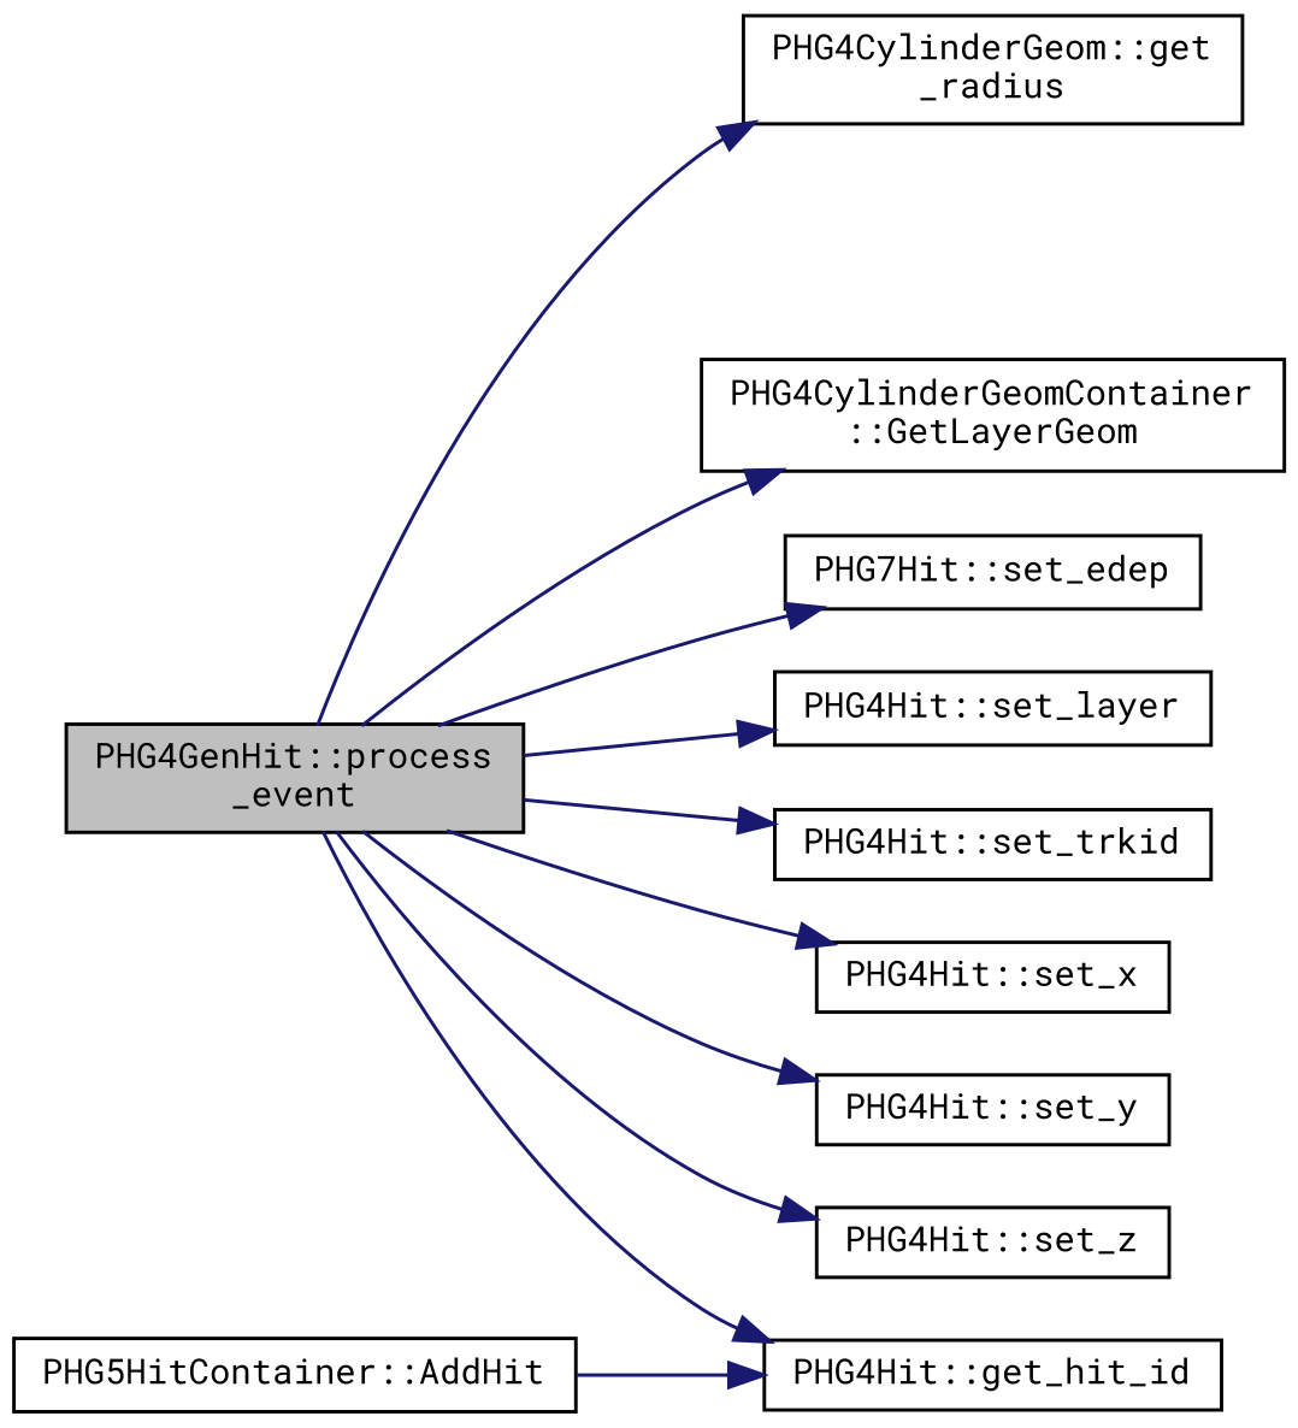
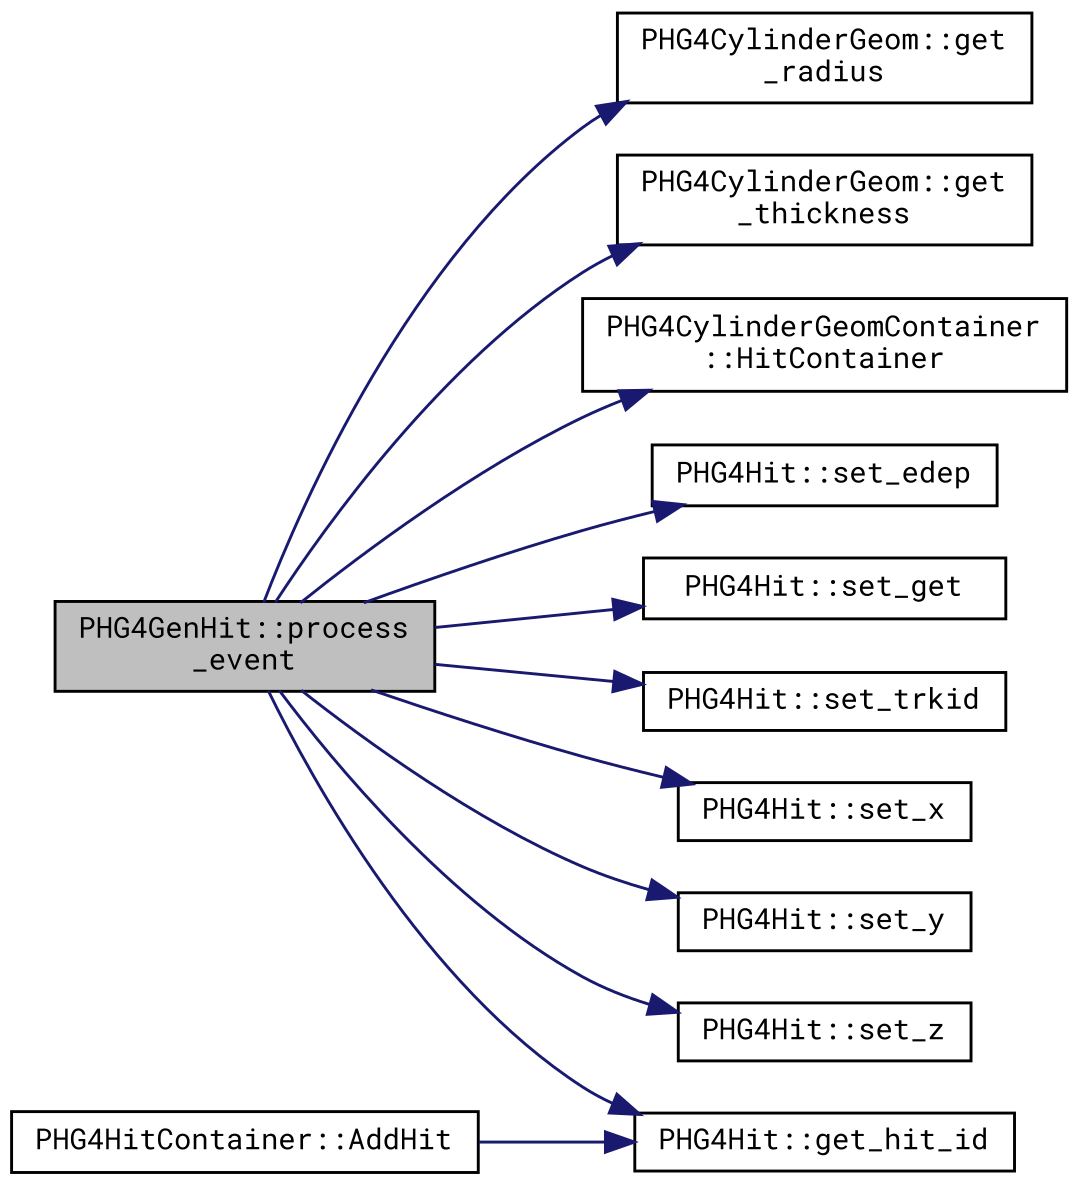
  digraph {
    fontname="Roboto Mono"
    rankdir=LR
    node [color=black fontname="Roboto Mono" fontsize=10 shape=record]
    edge [color=midnightblue fontname="Roboto Mono" fontsize=10 labelfontname=FreeSans labelfontsize=10 style=solid]
    n1 [fillcolor=grey75 fontcolor=black height=0.2 label="PHG4GenHit::process\l_event" style=filled width=0.4]
    n2 [height=0.2 label="PHG4CylinderGeom::get\l_radius" width=0.4]
-   n4 [height=0.2 label="PHG4CylinderGeomContainer\l::GetLayerGeom" width=0.4]
-   n5 [height=0.2 label="PHG7Hit::set_edep" width=0.4]
-   n6 [height=0.2 label="PHG4Hit::set_layer" width=0.4]
+   n3 [height=0.2 label="PHG4CylinderGeom::get\l_thickness" width=0.4]
+   n4 [height=0.2 label="PHG4CylinderGeomContainer\l::HitContainer" width=0.4]
+   n5 [height=0.2 label="PHG4Hit::set_edep" width=0.4]
+   n6 [height=0.2 label="PHG4Hit::set_get" width=0.4]
    n7 [height=0.2 label="PHG4Hit::set_trkid" width=0.4]
    n8 [height=0.2 label="PHG4Hit::set_x" width=0.4]
    n9 [height=0.2 label="PHG4Hit::set_y" width=0.4]
    n10 [height=0.2 label="PHG4Hit::set_z" width=0.4]
    n11 [height=0.2 label="PHG4Hit::get_hit_id" width=0.4]
-   n12 [height=0.2 label="PHG5HitContainer::AddHit" width=0.4]
+   n12 [height=0.2 label="PHG4HitContainer::AddHit" width=0.4]
    n1 -> n2
+   n1 -> n3
    n1 -> n4
    n1 -> n5
    n1 -> n6
    n1 -> n7
    n1 -> n8
    n1 -> n9
    n1 -> n10
    n1 -> n11
    n12 -> n11
  }
